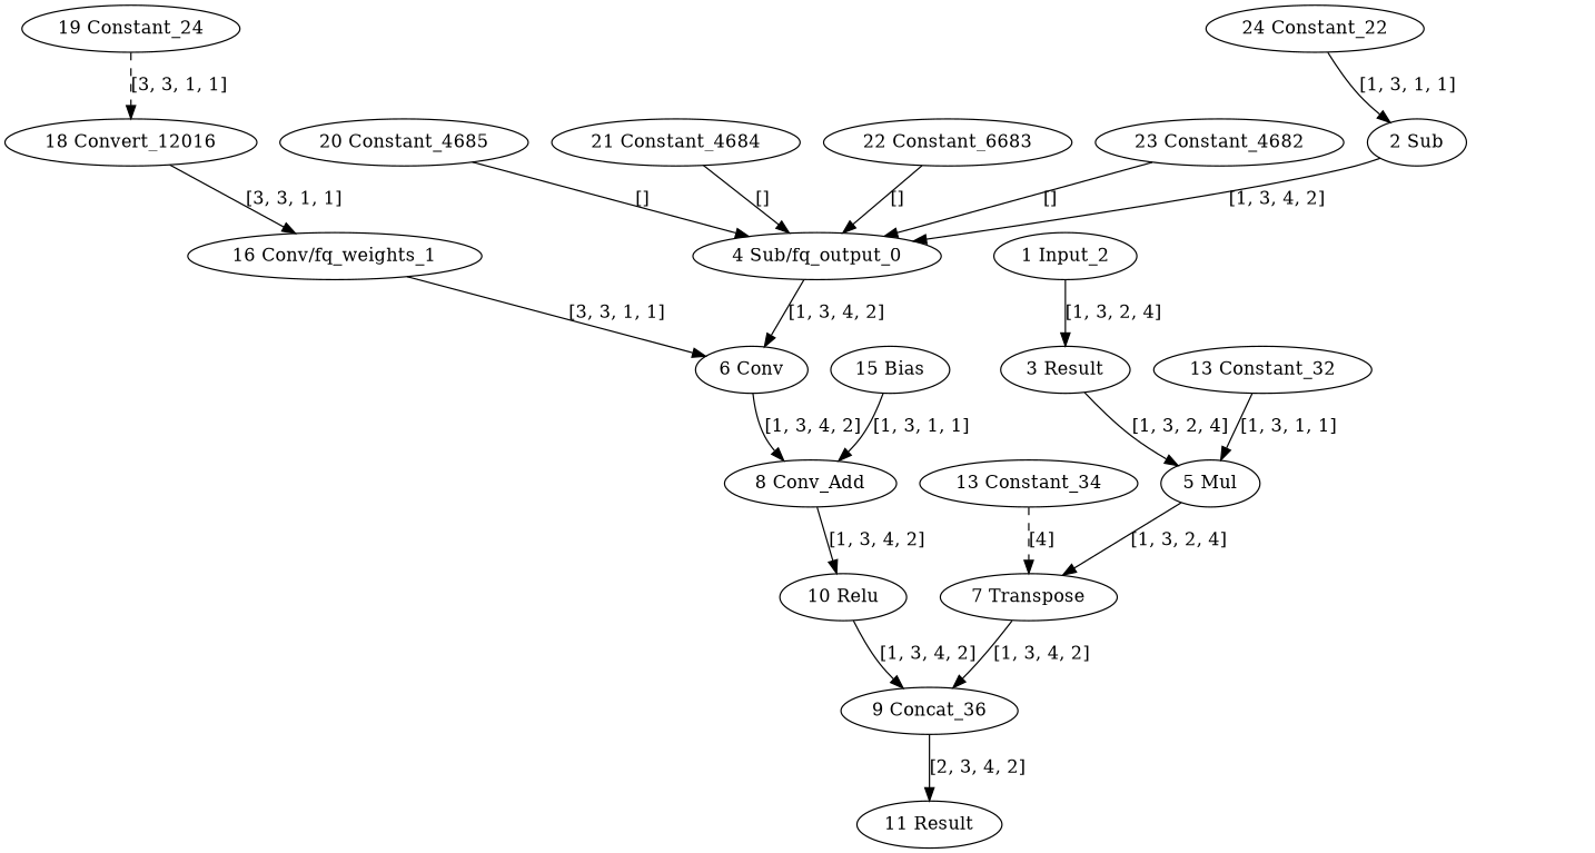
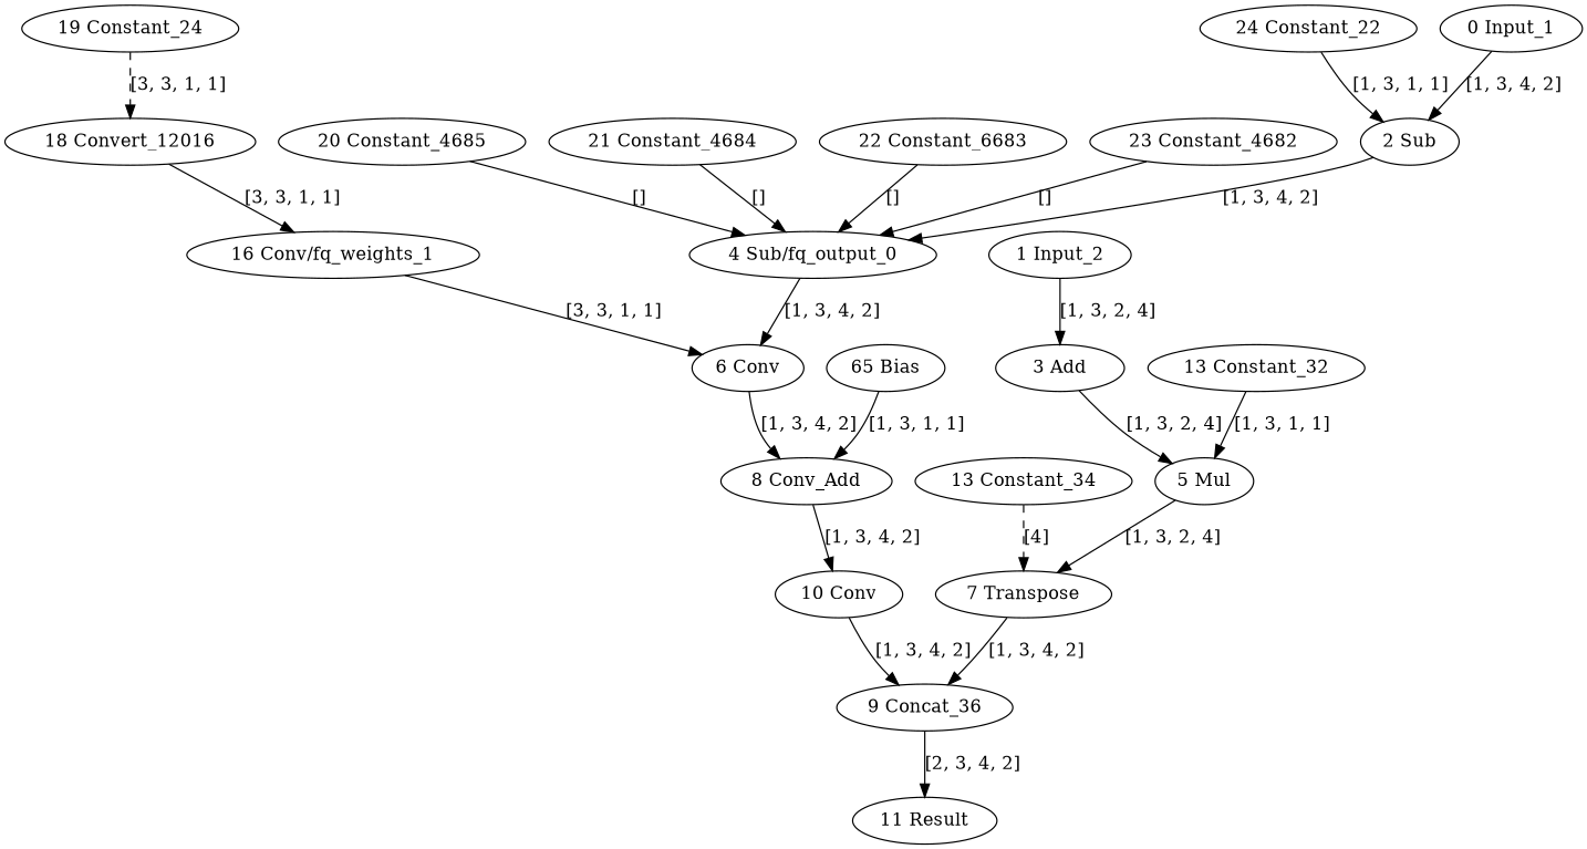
  strict digraph {
    node [type=Constant]
    edge [style=solid]
+   "0 Input_1" [type=Parameter]
    "2 Sub" [type=Subtract]
    "4 Sub/fq_output_0" [type=FakeQuantize]
    "1 Input_2" [type=Parameter]
-   "3 Add" [type=Add label="3 Result"]
+   "3 Add" [type=Add]
    "5 Mul" [type=Multiply]
    "6 Conv" [type=Convolution]
    "7 Transpose" [type=Transpose]
    "8 Conv_Add" [type=Add]
    "9 Concat_36" [type=Concat]
-   "10 Relu" [type=Relu]
+   "10 Relu" [type=Relu label="10 Conv"]
    "11 Result" [type=Result]
    n13 [label="13 Constant_34"]
    "13 Constant_32"
-   "15 Bias"
+   "15 Bias" [label="65 Bias"]
    "16 Conv/fq_weights_1" [type=Multiply]
    "18 Convert_12016" [type=Convert]
    "19 Constant_24"
    "20 Constant_4685"
    "21 Constant_4684"
    n21 [label="22 Constant_6683"]
    "23 Constant_4682"
    "24 Constant_22"
+   "0 Input_1" -> "2 Sub" [label="[1, 3, 4, 2]"]
    "2 Sub" -> "4 Sub/fq_output_0" [label="[1, 3, 4, 2]"]
    "4 Sub/fq_output_0" -> "6 Conv" [label="[1, 3, 4, 2]"]
    "1 Input_2" -> "3 Add" [label="[1, 3, 2, 4]"]
    "3 Add" -> "5 Mul" [label="[1, 3, 2, 4]"]
    "5 Mul" -> "7 Transpose" [label="[1, 3, 2, 4]"]
    "6 Conv" -> "8 Conv_Add" [label="[1, 3, 4, 2]"]
    "7 Transpose" -> "9 Concat_36" [label="[1, 3, 4, 2]"]
    "8 Conv_Add" -> "10 Relu" [label="[1, 3, 4, 2]"]
    "9 Concat_36" -> "11 Result" [label="[2, 3, 4, 2]"]
    "10 Relu" -> "9 Concat_36" [label="[1, 3, 4, 2]"]
    n13 -> "7 Transpose" [label="[4]" style=dashed]
    "13 Constant_32" -> "5 Mul" [label="[1, 3, 1, 1]"]
    "15 Bias" -> "8 Conv_Add" [label="[1, 3, 1, 1]"]
    "16 Conv/fq_weights_1" -> "6 Conv" [label="[3, 3, 1, 1]"]
    "18 Convert_12016" -> "16 Conv/fq_weights_1" [label="[3, 3, 1, 1]"]
    "19 Constant_24" -> "18 Convert_12016" [label="[3, 3, 1, 1]" style=dashed]
    "20 Constant_4685" -> "4 Sub/fq_output_0" [label="[]"]
    "21 Constant_4684" -> "4 Sub/fq_output_0" [label="[]"]
    n21 -> "4 Sub/fq_output_0" [label="[]"]
    "23 Constant_4682" -> "4 Sub/fq_output_0" [label="[]"]
    "24 Constant_22" -> "2 Sub" [label="[1, 3, 1, 1]"]
  }
